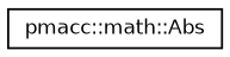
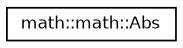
  digraph {
    rankdir=LR
-   n1 [color=black fillcolor=white fontname=Helvetica fontsize=10 height=0.2 label="pmacc::math::Abs" shape=record style=filled width=0.4]
+   n1 [color=black fillcolor=white fontname=Helvetica fontsize=10 height=0.2 label="math::math::Abs" shape=record style=filled width=0.4]
  }
